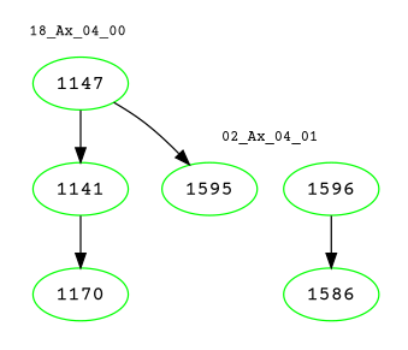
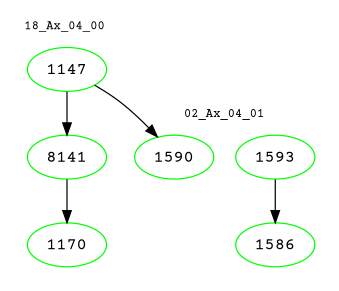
  digraph {
    fontname="Courier Prime"
    node [color=green fontname="Courier Prime"]
    edge [color=black fontname="Courier Prime"]
    n1 [label=1147]
-   n2 [label=1141]
+   n2 [label=8141]
    n3 [label=1170]
-   n4 [label=1596]
+   n4 [label=1593]
    n5 [label=1586]
-   n6 [label=1595]
+   n6 [label=1590]
    subgraph cluster_1 {
      color=white
      fontsize=10
      label="18_Ax_04_00"
      n1
      n2
      n3
    }
    subgraph cluster_2 {
      color=white
      fontsize=10
      label="02_Ax_04_01"
      n4
      n5
      n6
    }
    n1 -> n2
    n1 -> n6
    n2 -> n3
    n4 -> n5
  }
